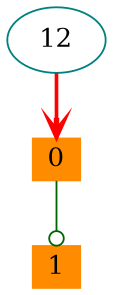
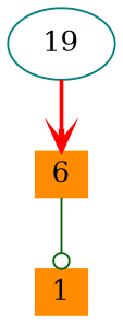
  digraph {
    node [color=darkorange shape=box style=filled]
-   n1 [height=0.3 label=0 width=0.3]
+   n1 [height=0.3 label=6 width=0.3]
    n2 [height=0.3 label=1 width=0.3]
-   n3 [color=teal label=12 shape="" style=""]
+   n3 [color=teal label=19 shape="" style=""]
    n1 -> n2 [arrowhead=odot color=darkgreen style=solid]
    n3 -> n1 [arrowhead=vee color=red style=bold]
  }
